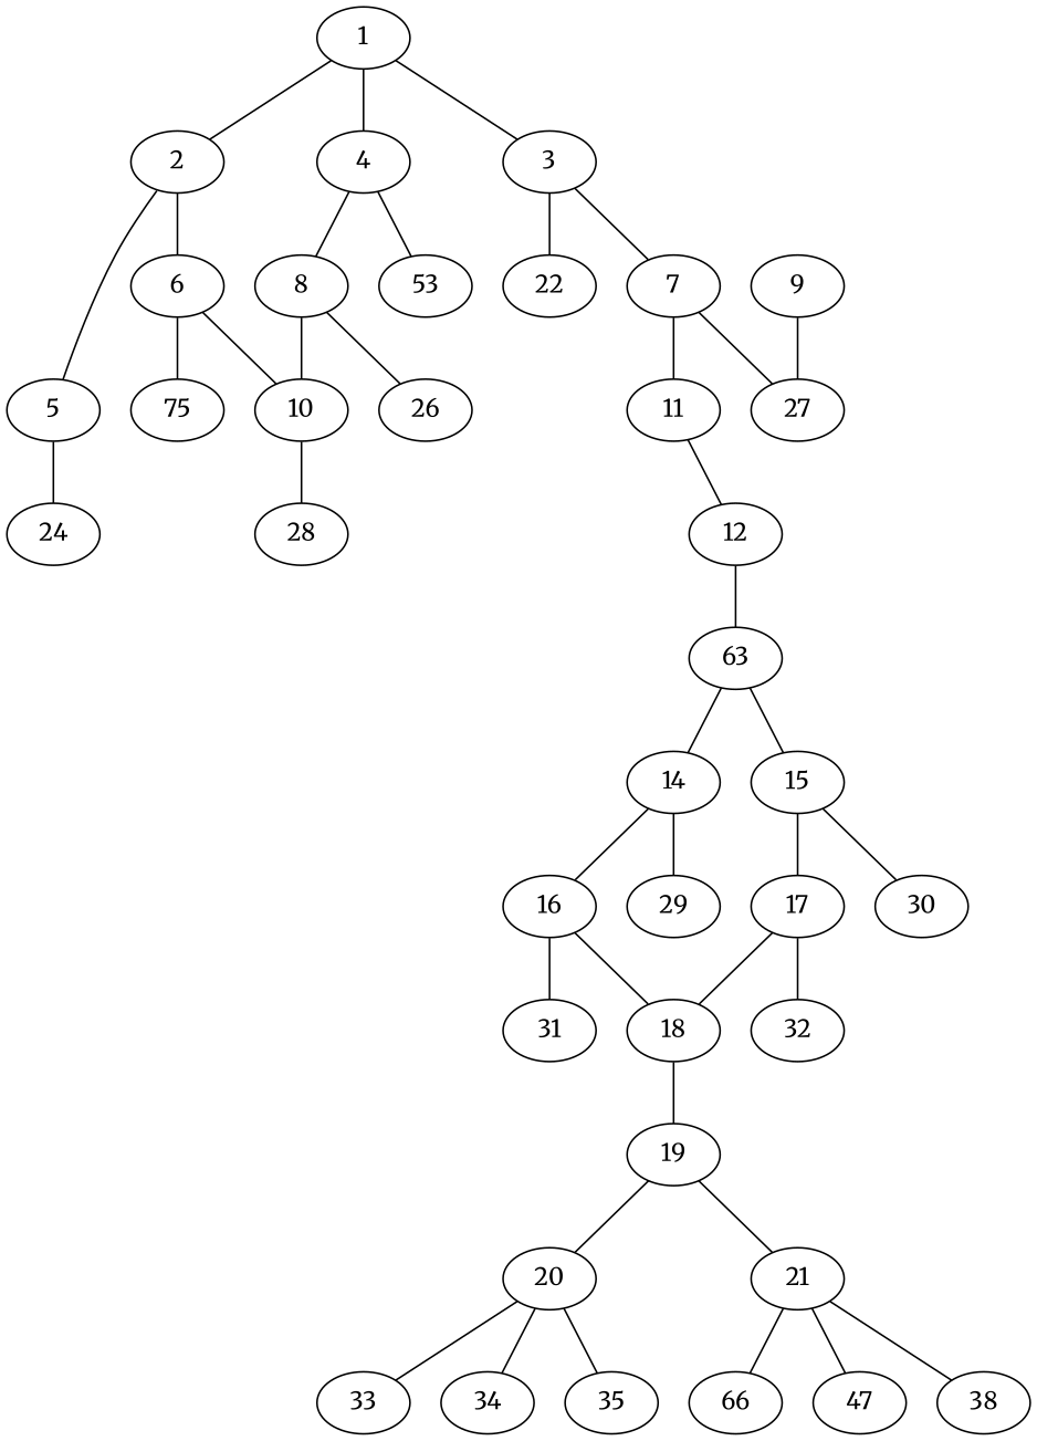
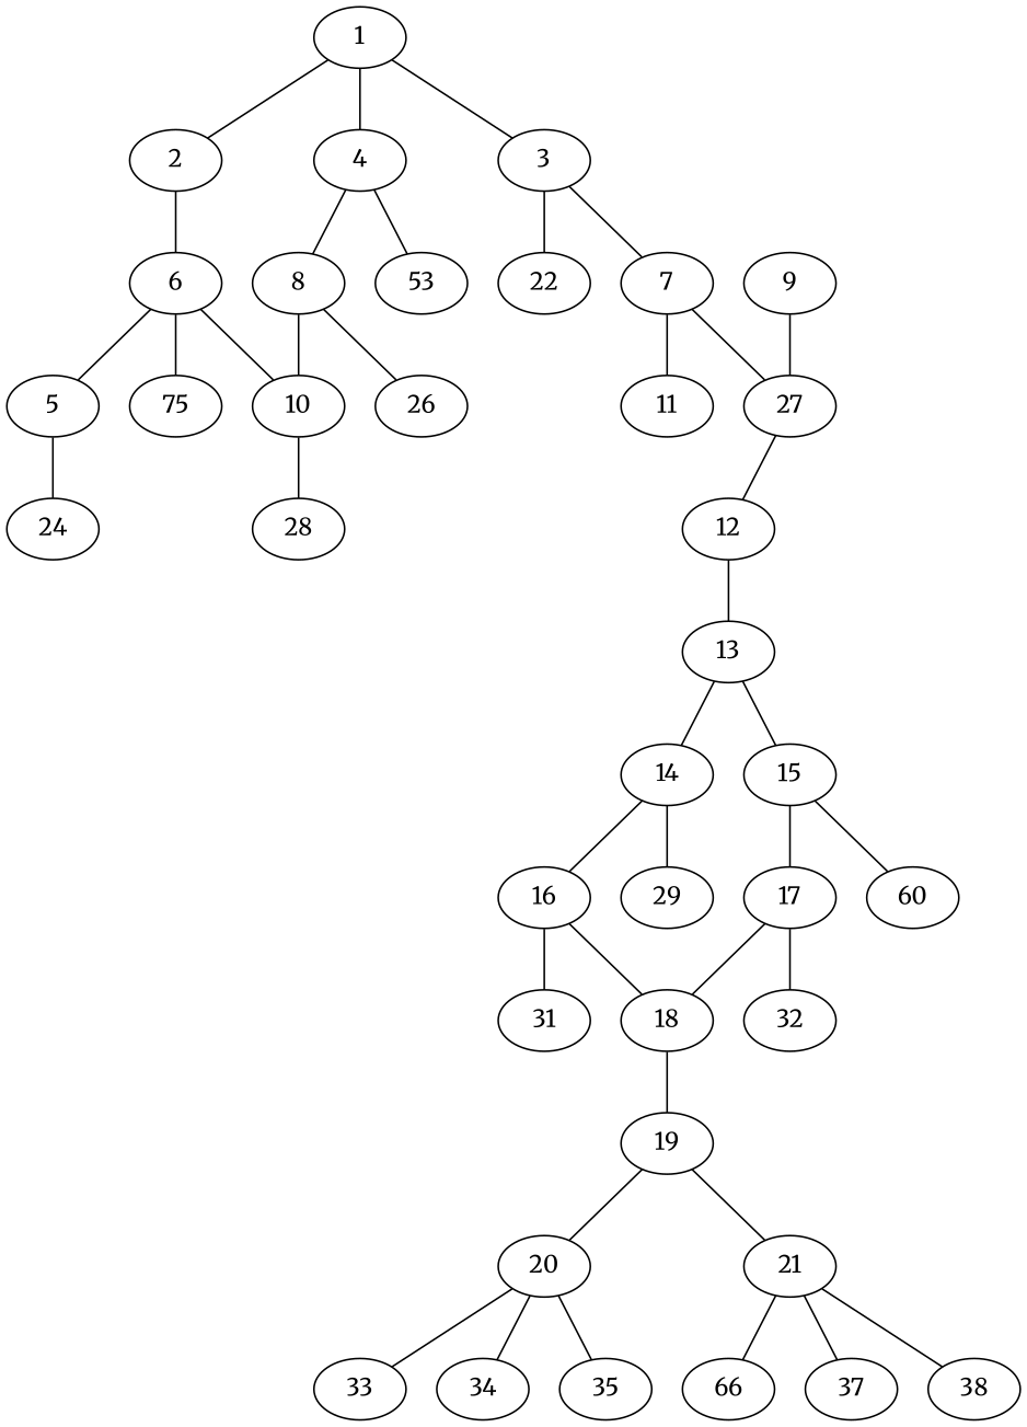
  graph {
    fontname=Merriweather
    node [chem=C fontname=Merriweather]
    edge [fontname=Merriweather valence=1]
    1
    2
    3
    4
    5
    6
    7
    22 [chem=H]
    8
    n10 [chem=H label=53]
    24 [chem=H]
    10
    n13 [chem=H label=75]
    11 [chem=N]
    27 [chem=H]
    26 [chem=H]
    9
    28 [chem=H]
    12 [chem=N]
-   13 [label=63]
+   13
    14
    15
    16
    29 [chem=H]
    17
-   30 [chem=H]
+   30 [chem=H label=60]
    18
    31 [chem=H]
    32 [chem=H]
    19 [chem=N]
    20
    21
    33 [chem=H]
    34 [chem=H]
    35 [chem=H]
    n36 [chem=H label=66]
-   37 [chem=H label=47]
+   37 [chem=H]
    38 [chem=H]
    1 -- 2
    1 -- 3 [valence=2]
    1 -- 4
-   2 -- 5 [valence=2]
+   6 -- 5 [valence=2]
    2 -- 6
    3 -- 7
    3 -- 22
    4 -- 8 [valence=2]
    4 -- n10
    5 -- 24
    6 -- 10 [valence=2]
    6 -- n13
    7 -- 11
    7 -- 27 [valence=2]
    8 -- 10
    8 -- 26
    10 -- 28
-   11 -- 12 [valence=2]
+   27 -- 12 [valence=2]
    9 -- 27
    12 -- 13
    13 -- 14 [valence=2]
    13 -- 15
    14 -- 16
    14 -- 29
    15 -- 17 [valence=2]
    15 -- 30
    16 -- 18 [valence=2]
    16 -- 31
    17 -- 18
    17 -- 32
    18 -- 19
    19 -- 20
    19 -- 21
    20 -- 33
    20 -- 34
    20 -- 35
    21 -- n36
    21 -- 37
    21 -- 38
  }
